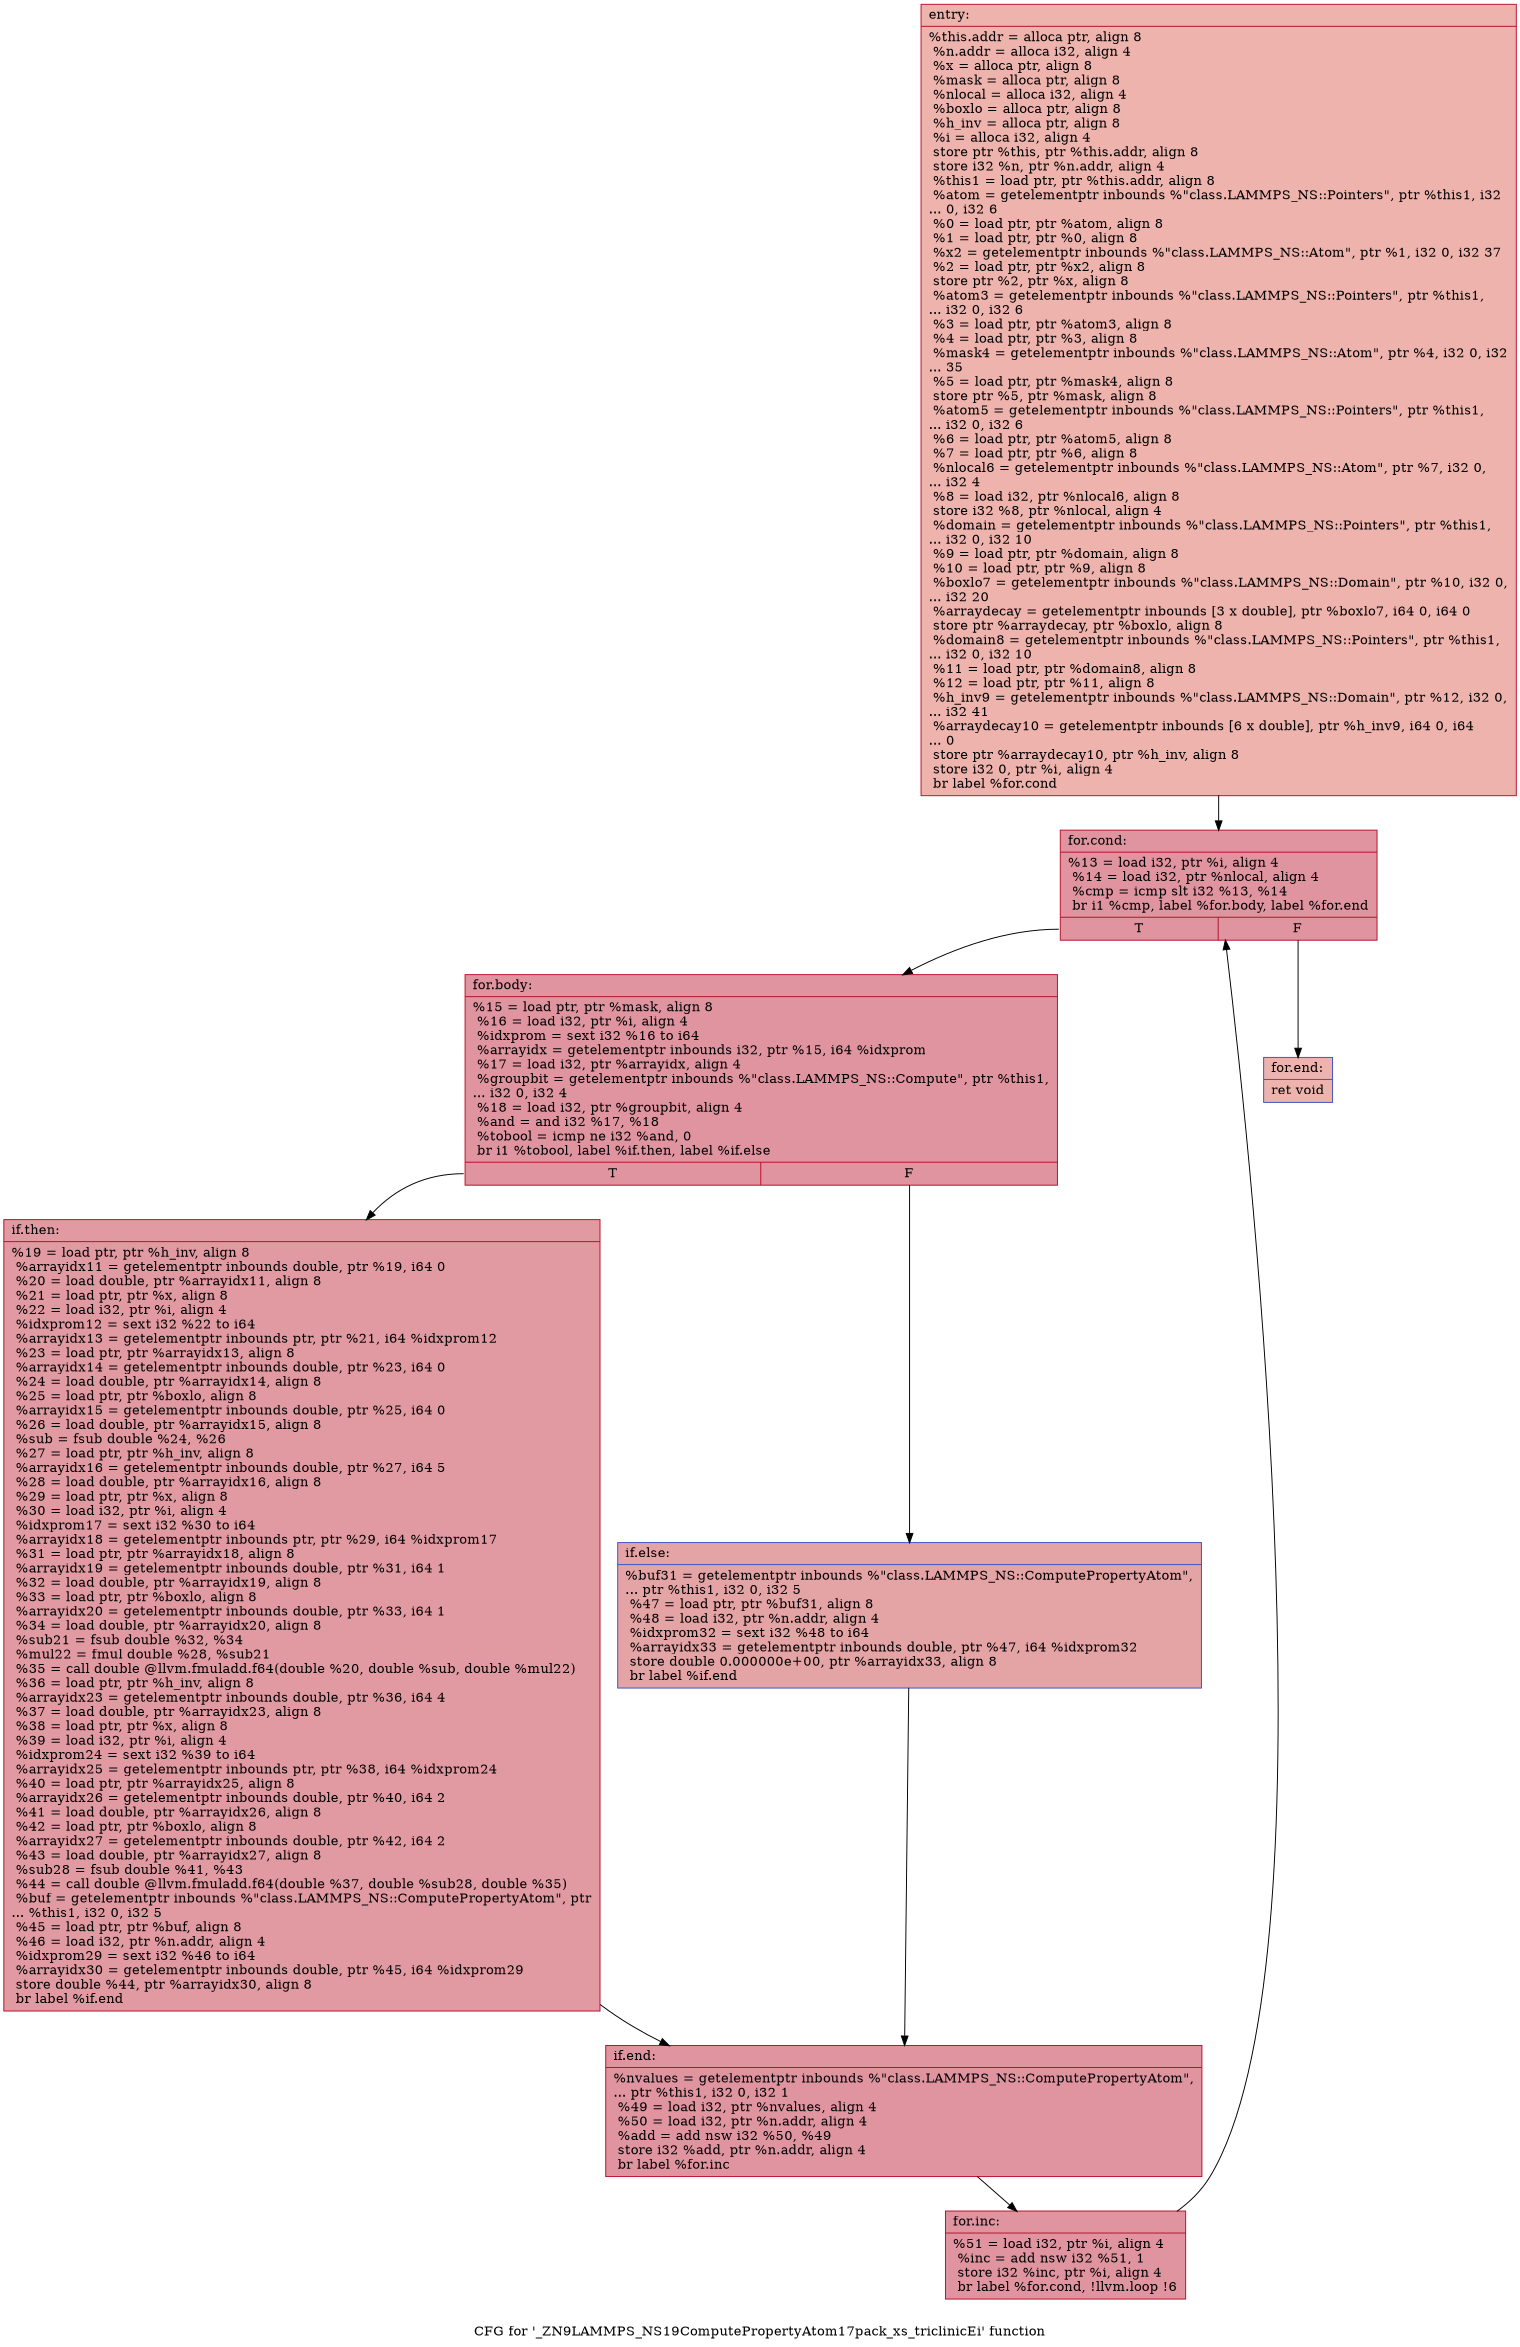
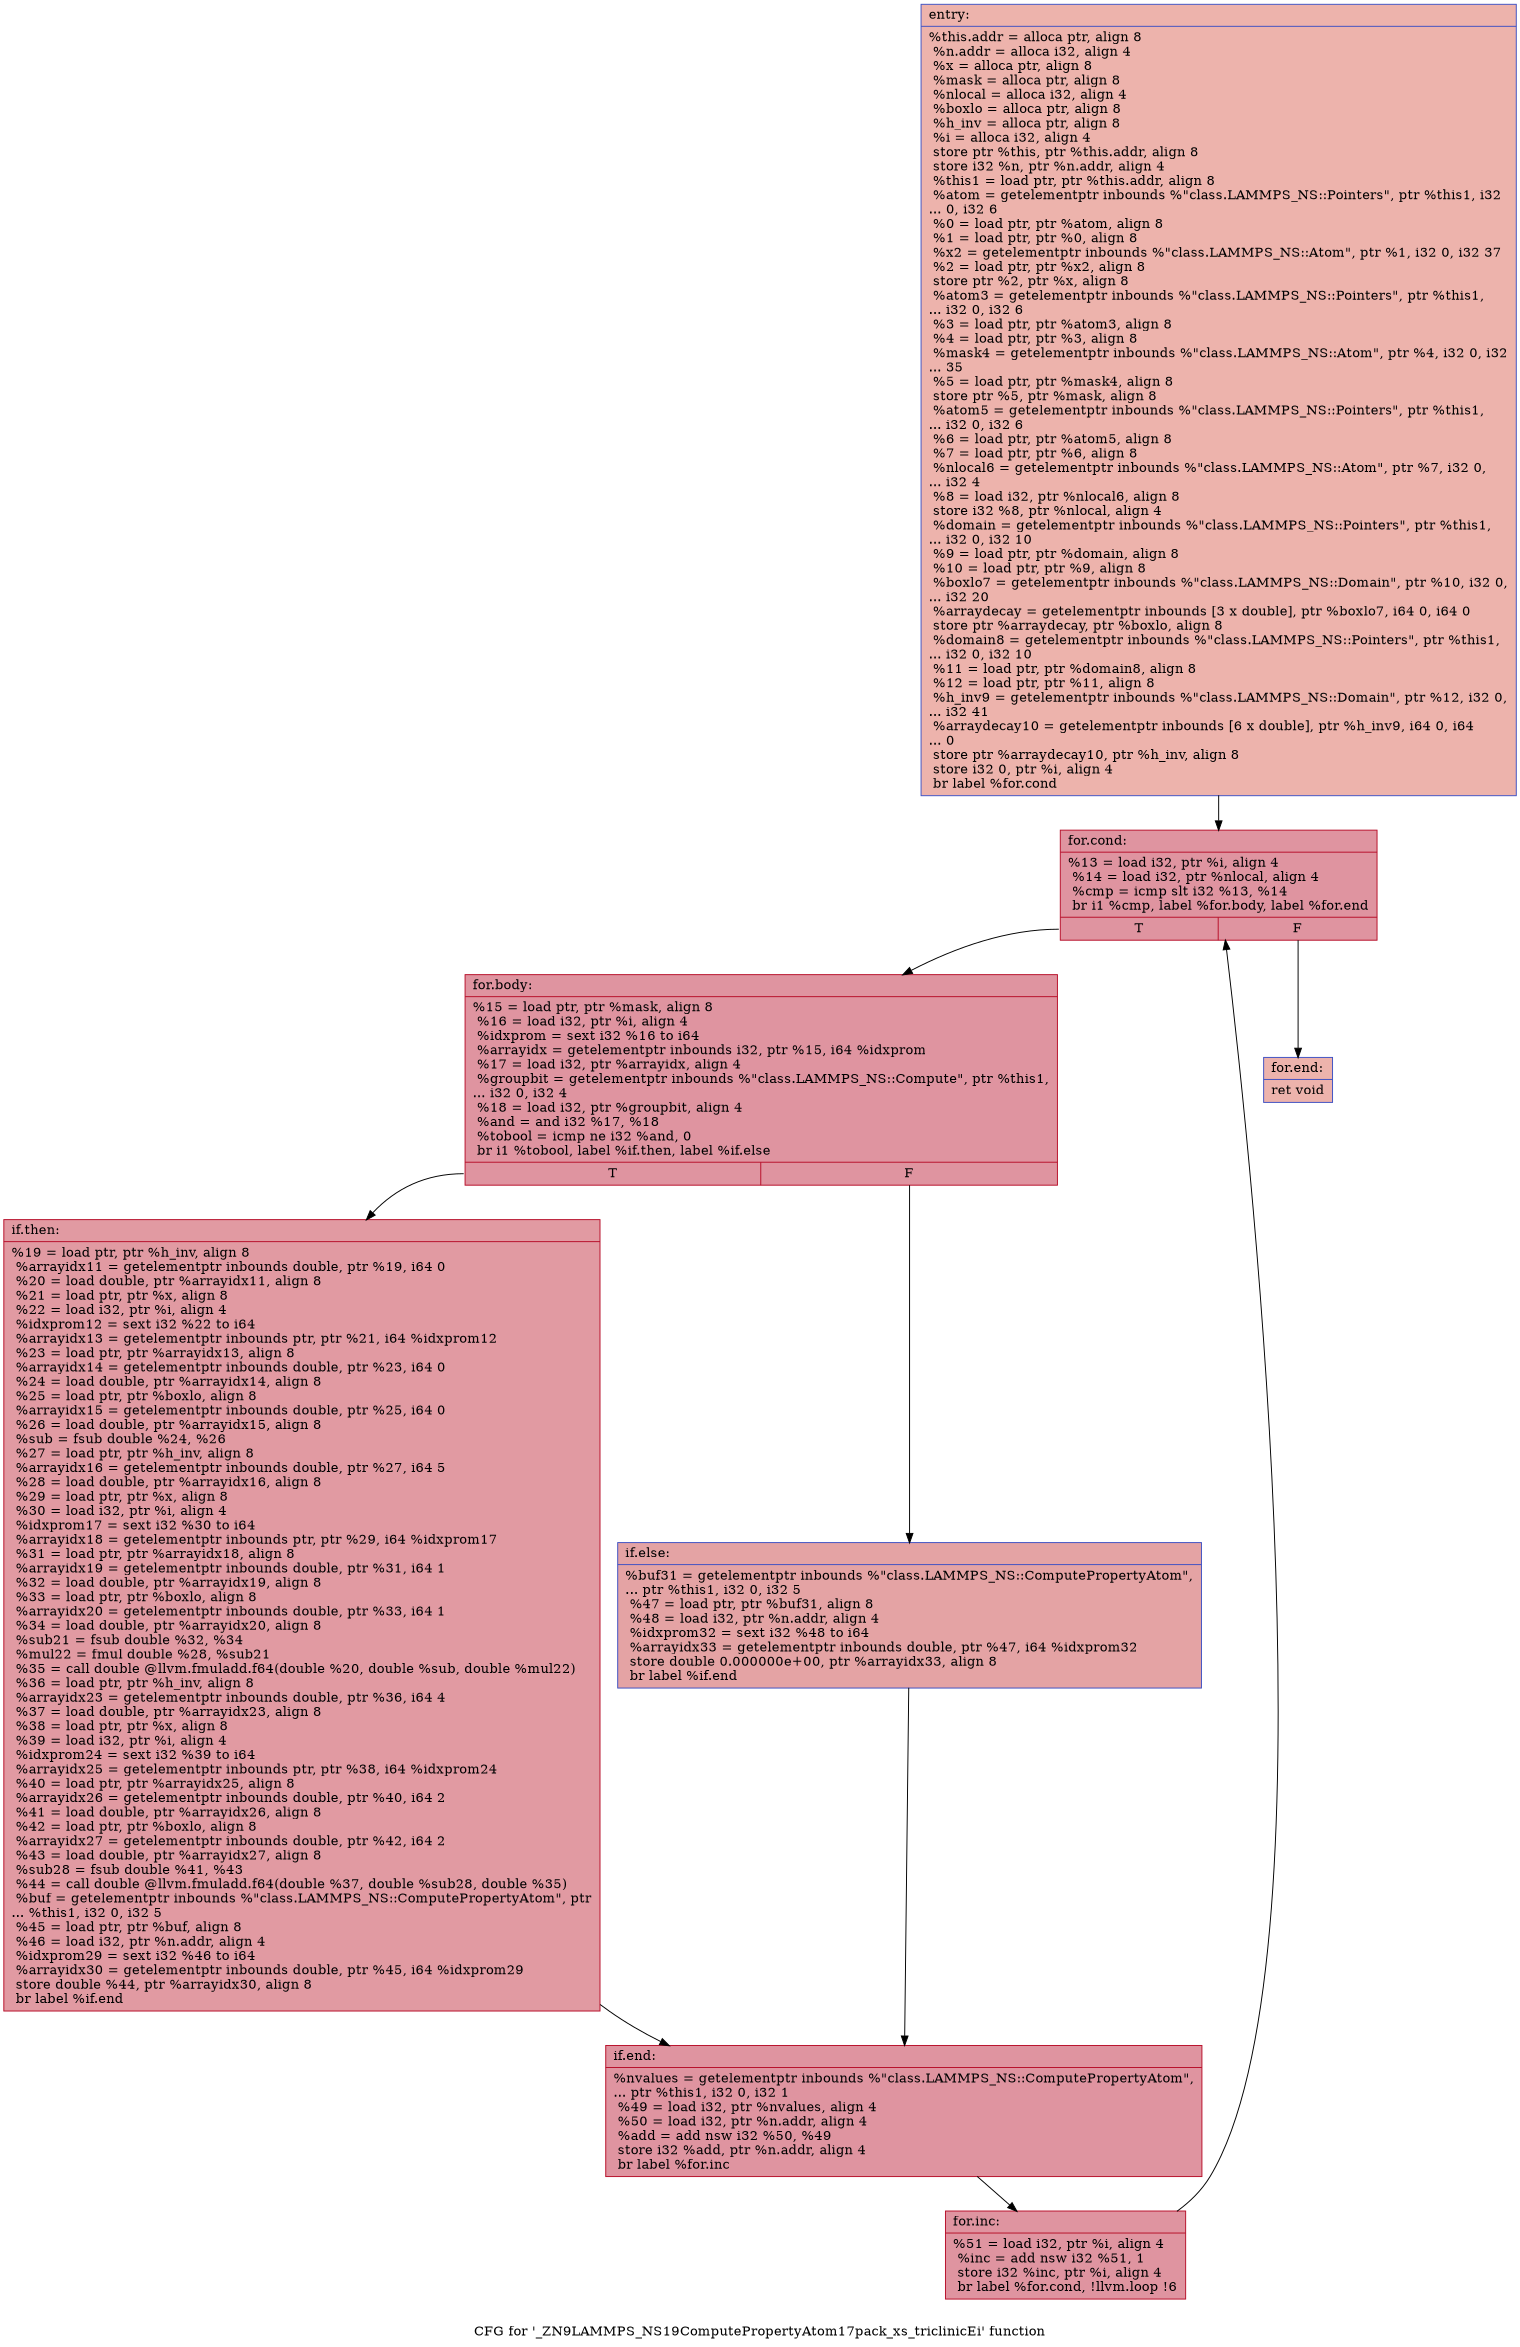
  digraph {
    label="CFG for '_ZN9LAMMPS_NS19ComputePropertyAtom17pack_xs_triclinicEi' function"
    fontname="DejaVu Serif"
    node [color="#b70d28ff" fillcolor="#b70d2870" fontname="DejaVu Serif" shape=record style=filled]
    edge [fontname="DejaVu Serif"]
-   n1 [fillcolor="#d6524470" label="{entry:\l|  %this.addr = alloca ptr, align 8\l  %n.addr = alloca i32, align 4\l  %x = alloca ptr, align 8\l  %mask = alloca ptr, align 8\l  %nlocal = alloca i32, align 4\l  %boxlo = alloca ptr, align 8\l  %h_inv = alloca ptr, align 8\l  %i = alloca i32, align 4\l  store ptr %this, ptr %this.addr, align 8\l  store i32 %n, ptr %n.addr, align 4\l  %this1 = load ptr, ptr %this.addr, align 8\l  %atom = getelementptr inbounds %\"class.LAMMPS_NS::Pointers\", ptr %this1, i32\l... 0, i32 6\l  %0 = load ptr, ptr %atom, align 8\l  %1 = load ptr, ptr %0, align 8\l  %x2 = getelementptr inbounds %\"class.LAMMPS_NS::Atom\", ptr %1, i32 0, i32 37\l  %2 = load ptr, ptr %x2, align 8\l  store ptr %2, ptr %x, align 8\l  %atom3 = getelementptr inbounds %\"class.LAMMPS_NS::Pointers\", ptr %this1,\l... i32 0, i32 6\l  %3 = load ptr, ptr %atom3, align 8\l  %4 = load ptr, ptr %3, align 8\l  %mask4 = getelementptr inbounds %\"class.LAMMPS_NS::Atom\", ptr %4, i32 0, i32\l... 35\l  %5 = load ptr, ptr %mask4, align 8\l  store ptr %5, ptr %mask, align 8\l  %atom5 = getelementptr inbounds %\"class.LAMMPS_NS::Pointers\", ptr %this1,\l... i32 0, i32 6\l  %6 = load ptr, ptr %atom5, align 8\l  %7 = load ptr, ptr %6, align 8\l  %nlocal6 = getelementptr inbounds %\"class.LAMMPS_NS::Atom\", ptr %7, i32 0,\l... i32 4\l  %8 = load i32, ptr %nlocal6, align 8\l  store i32 %8, ptr %nlocal, align 4\l  %domain = getelementptr inbounds %\"class.LAMMPS_NS::Pointers\", ptr %this1,\l... i32 0, i32 10\l  %9 = load ptr, ptr %domain, align 8\l  %10 = load ptr, ptr %9, align 8\l  %boxlo7 = getelementptr inbounds %\"class.LAMMPS_NS::Domain\", ptr %10, i32 0,\l... i32 20\l  %arraydecay = getelementptr inbounds [3 x double], ptr %boxlo7, i64 0, i64 0\l  store ptr %arraydecay, ptr %boxlo, align 8\l  %domain8 = getelementptr inbounds %\"class.LAMMPS_NS::Pointers\", ptr %this1,\l... i32 0, i32 10\l  %11 = load ptr, ptr %domain8, align 8\l  %12 = load ptr, ptr %11, align 8\l  %h_inv9 = getelementptr inbounds %\"class.LAMMPS_NS::Domain\", ptr %12, i32 0,\l... i32 41\l  %arraydecay10 = getelementptr inbounds [6 x double], ptr %h_inv9, i64 0, i64\l... 0\l  store ptr %arraydecay10, ptr %h_inv, align 8\l  store i32 0, ptr %i, align 4\l  br label %for.cond\l}"]
+   n1 [color="#3d50c3ff" fillcolor="#d6524470" label="{entry:\l|  %this.addr = alloca ptr, align 8\l  %n.addr = alloca i32, align 4\l  %x = alloca ptr, align 8\l  %mask = alloca ptr, align 8\l  %nlocal = alloca i32, align 4\l  %boxlo = alloca ptr, align 8\l  %h_inv = alloca ptr, align 8\l  %i = alloca i32, align 4\l  store ptr %this, ptr %this.addr, align 8\l  store i32 %n, ptr %n.addr, align 4\l  %this1 = load ptr, ptr %this.addr, align 8\l  %atom = getelementptr inbounds %\"class.LAMMPS_NS::Pointers\", ptr %this1, i32\l... 0, i32 6\l  %0 = load ptr, ptr %atom, align 8\l  %1 = load ptr, ptr %0, align 8\l  %x2 = getelementptr inbounds %\"class.LAMMPS_NS::Atom\", ptr %1, i32 0, i32 37\l  %2 = load ptr, ptr %x2, align 8\l  store ptr %2, ptr %x, align 8\l  %atom3 = getelementptr inbounds %\"class.LAMMPS_NS::Pointers\", ptr %this1,\l... i32 0, i32 6\l  %3 = load ptr, ptr %atom3, align 8\l  %4 = load ptr, ptr %3, align 8\l  %mask4 = getelementptr inbounds %\"class.LAMMPS_NS::Atom\", ptr %4, i32 0, i32\l... 35\l  %5 = load ptr, ptr %mask4, align 8\l  store ptr %5, ptr %mask, align 8\l  %atom5 = getelementptr inbounds %\"class.LAMMPS_NS::Pointers\", ptr %this1,\l... i32 0, i32 6\l  %6 = load ptr, ptr %atom5, align 8\l  %7 = load ptr, ptr %6, align 8\l  %nlocal6 = getelementptr inbounds %\"class.LAMMPS_NS::Atom\", ptr %7, i32 0,\l... i32 4\l  %8 = load i32, ptr %nlocal6, align 8\l  store i32 %8, ptr %nlocal, align 4\l  %domain = getelementptr inbounds %\"class.LAMMPS_NS::Pointers\", ptr %this1,\l... i32 0, i32 10\l  %9 = load ptr, ptr %domain, align 8\l  %10 = load ptr, ptr %9, align 8\l  %boxlo7 = getelementptr inbounds %\"class.LAMMPS_NS::Domain\", ptr %10, i32 0,\l... i32 20\l  %arraydecay = getelementptr inbounds [3 x double], ptr %boxlo7, i64 0, i64 0\l  store ptr %arraydecay, ptr %boxlo, align 8\l  %domain8 = getelementptr inbounds %\"class.LAMMPS_NS::Pointers\", ptr %this1,\l... i32 0, i32 10\l  %11 = load ptr, ptr %domain8, align 8\l  %12 = load ptr, ptr %11, align 8\l  %h_inv9 = getelementptr inbounds %\"class.LAMMPS_NS::Domain\", ptr %12, i32 0,\l... i32 41\l  %arraydecay10 = getelementptr inbounds [6 x double], ptr %h_inv9, i64 0, i64\l... 0\l  store ptr %arraydecay10, ptr %h_inv, align 8\l  store i32 0, ptr %i, align 4\l  br label %for.cond\l}"]
    n2 [label="{for.cond:\l|  %13 = load i32, ptr %i, align 4\l  %14 = load i32, ptr %nlocal, align 4\l  %cmp = icmp slt i32 %13, %14\l  br i1 %cmp, label %for.body, label %for.end\l|{<s0>T|<s1>F}}"]
    n3 [label="{for.body:\l|  %15 = load ptr, ptr %mask, align 8\l  %16 = load i32, ptr %i, align 4\l  %idxprom = sext i32 %16 to i64\l  %arrayidx = getelementptr inbounds i32, ptr %15, i64 %idxprom\l  %17 = load i32, ptr %arrayidx, align 4\l  %groupbit = getelementptr inbounds %\"class.LAMMPS_NS::Compute\", ptr %this1,\l... i32 0, i32 4\l  %18 = load i32, ptr %groupbit, align 4\l  %and = and i32 %17, %18\l  %tobool = icmp ne i32 %and, 0\l  br i1 %tobool, label %if.then, label %if.else\l|{<s0>T|<s1>F}}"]
    n4 [color="#3d50c3ff" fillcolor="#d6524470" label="{for.end:\l|  ret void\l}"]
    n5 [fillcolor="#bb1b2c70" label="{if.then:\l|  %19 = load ptr, ptr %h_inv, align 8\l  %arrayidx11 = getelementptr inbounds double, ptr %19, i64 0\l  %20 = load double, ptr %arrayidx11, align 8\l  %21 = load ptr, ptr %x, align 8\l  %22 = load i32, ptr %i, align 4\l  %idxprom12 = sext i32 %22 to i64\l  %arrayidx13 = getelementptr inbounds ptr, ptr %21, i64 %idxprom12\l  %23 = load ptr, ptr %arrayidx13, align 8\l  %arrayidx14 = getelementptr inbounds double, ptr %23, i64 0\l  %24 = load double, ptr %arrayidx14, align 8\l  %25 = load ptr, ptr %boxlo, align 8\l  %arrayidx15 = getelementptr inbounds double, ptr %25, i64 0\l  %26 = load double, ptr %arrayidx15, align 8\l  %sub = fsub double %24, %26\l  %27 = load ptr, ptr %h_inv, align 8\l  %arrayidx16 = getelementptr inbounds double, ptr %27, i64 5\l  %28 = load double, ptr %arrayidx16, align 8\l  %29 = load ptr, ptr %x, align 8\l  %30 = load i32, ptr %i, align 4\l  %idxprom17 = sext i32 %30 to i64\l  %arrayidx18 = getelementptr inbounds ptr, ptr %29, i64 %idxprom17\l  %31 = load ptr, ptr %arrayidx18, align 8\l  %arrayidx19 = getelementptr inbounds double, ptr %31, i64 1\l  %32 = load double, ptr %arrayidx19, align 8\l  %33 = load ptr, ptr %boxlo, align 8\l  %arrayidx20 = getelementptr inbounds double, ptr %33, i64 1\l  %34 = load double, ptr %arrayidx20, align 8\l  %sub21 = fsub double %32, %34\l  %mul22 = fmul double %28, %sub21\l  %35 = call double @llvm.fmuladd.f64(double %20, double %sub, double %mul22)\l  %36 = load ptr, ptr %h_inv, align 8\l  %arrayidx23 = getelementptr inbounds double, ptr %36, i64 4\l  %37 = load double, ptr %arrayidx23, align 8\l  %38 = load ptr, ptr %x, align 8\l  %39 = load i32, ptr %i, align 4\l  %idxprom24 = sext i32 %39 to i64\l  %arrayidx25 = getelementptr inbounds ptr, ptr %38, i64 %idxprom24\l  %40 = load ptr, ptr %arrayidx25, align 8\l  %arrayidx26 = getelementptr inbounds double, ptr %40, i64 2\l  %41 = load double, ptr %arrayidx26, align 8\l  %42 = load ptr, ptr %boxlo, align 8\l  %arrayidx27 = getelementptr inbounds double, ptr %42, i64 2\l  %43 = load double, ptr %arrayidx27, align 8\l  %sub28 = fsub double %41, %43\l  %44 = call double @llvm.fmuladd.f64(double %37, double %sub28, double %35)\l  %buf = getelementptr inbounds %\"class.LAMMPS_NS::ComputePropertyAtom\", ptr\l... %this1, i32 0, i32 5\l  %45 = load ptr, ptr %buf, align 8\l  %46 = load i32, ptr %n.addr, align 4\l  %idxprom29 = sext i32 %46 to i64\l  %arrayidx30 = getelementptr inbounds double, ptr %45, i64 %idxprom29\l  store double %44, ptr %arrayidx30, align 8\l  br label %if.end\l}"]
    n6 [color="#3d50c3ff" fillcolor="#c32e3170" label="{if.else:\l|  %buf31 = getelementptr inbounds %\"class.LAMMPS_NS::ComputePropertyAtom\",\l... ptr %this1, i32 0, i32 5\l  %47 = load ptr, ptr %buf31, align 8\l  %48 = load i32, ptr %n.addr, align 4\l  %idxprom32 = sext i32 %48 to i64\l  %arrayidx33 = getelementptr inbounds double, ptr %47, i64 %idxprom32\l  store double 0.000000e+00, ptr %arrayidx33, align 8\l  br label %if.end\l}"]
    n7 [label="{if.end:\l|  %nvalues = getelementptr inbounds %\"class.LAMMPS_NS::ComputePropertyAtom\",\l... ptr %this1, i32 0, i32 1\l  %49 = load i32, ptr %nvalues, align 4\l  %50 = load i32, ptr %n.addr, align 4\l  %add = add nsw i32 %50, %49\l  store i32 %add, ptr %n.addr, align 4\l  br label %for.inc\l}"]
    n8 [label="{for.inc:\l|  %51 = load i32, ptr %i, align 4\l  %inc = add nsw i32 %51, 1\l  store i32 %inc, ptr %i, align 4\l  br label %for.cond, !llvm.loop !6\l}"]
    n1 -> n2
    n2 -> n3 [tailport=s0]
    n2 -> n4 [tailport=s1]
    n3 -> n5 [tailport=s0]
    n3 -> n6 [tailport=s1]
    n5 -> n7
    n6 -> n7
    n7 -> n8
    n8 -> n2
  }
